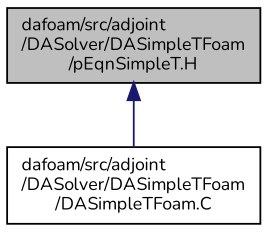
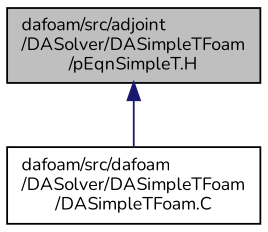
  digraph {
    fontname=Nunito
    node [color=black fontname=Nunito fontsize=10 shape=record]
    n1 [fillcolor=grey75 fontcolor=black height=0.2 label="dafoam/src/adjoint\l/DASolver/DASimpleTFoam\l/pEqnSimpleT.H" style=filled width=0.4]
-   n2 [height=0.2 label="dafoam/src/adjoint\l/DASolver/DASimpleTFoam\l/DASimpleTFoam.C" width=0.4]
+   n2 [height=0.2 label="dafoam/src/dafoam\l/DASolver/DASimpleTFoam\l/DASimpleTFoam.C" width=0.4]
    n1 -> n2 [color=midnightblue dir=back fontname=Nunito fontsize=10 labelfontname=Helvetica labelfontsize=10 style=solid]
  }
